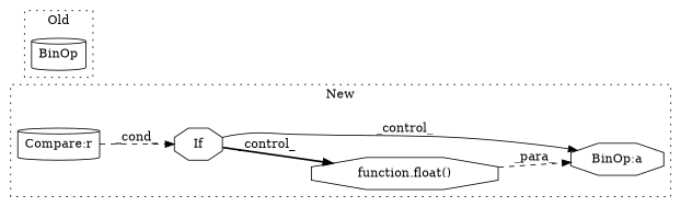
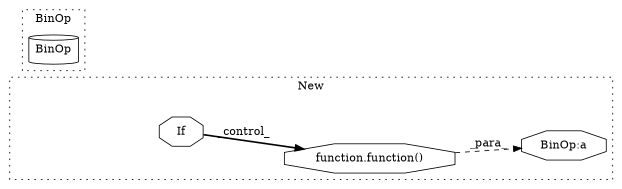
  digraph {
    rankdir=LR
    node [l=3 shape=octagon]
    edge [style=dashed]
-   n1 [a=75 l="6,1" label="function.float()" s="5232,5244"]
+   n1 [a=75 l="6,1" label="function.function()" s="5232,5244"]
    n2 [a=96 label=If s=5176]
    n3 [a=82 label="BinOp:a" s=5280]
-   n4 [a=40 l=19 label="Compare:r" s=5179 shape=cylinder]
    n5 [a=62 l=4 label=BinOp s=4820 shape=cylinder]
    subgraph cluster_1 {
      label=New
      style=dotted
      n1
      n2
      n3
-     n4
    }
    subgraph cluster_2 {
-     label=Old
+     label=BinOp
      style=dotted
      n5
    }
    n1 -> n3 [label=_para_]
    n2 -> n1 [label=_control_ style=bold]
-   n2 -> n3 [label=_control_ style=solid]
-   n4 -> n2 [label=_cond_]
  }
